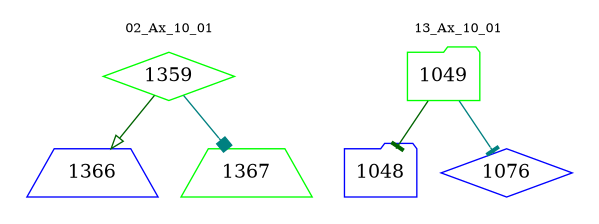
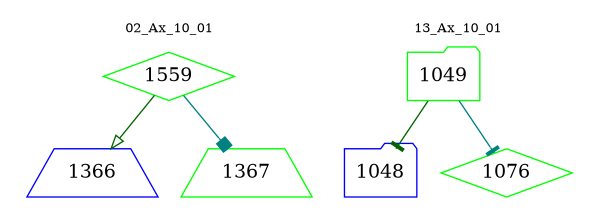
  digraph {
    node [color=green shape=diamond]
    edge [arrowhead=tee color=darkgreen]
-   n1 [label=1359]
+   n1 [label=1559]
    n2 [color=blue label=1366 shape=trapezium]
    n3 [label=1367 shape=trapezium]
    n4 [label=1049 shape=folder]
    n5 [color=blue label=1048 shape=folder]
-   n6 [color=blue label=1076]
+   n6 [label=1076]
    subgraph cluster_1 {
      color=white
      fontsize=10
      label="02_Ax_10_01"
      n1
      n2
      n3
    }
    subgraph cluster_2 {
      color=white
      fontsize=10
      label="13_Ax_10_01"
      n4
      n5
      n6
    }
    n1 -> n2 [arrowhead=onormal]
    n1 -> n3 [arrowhead=box color=teal]
    n4 -> n5
    n4 -> n6 [color=teal]
  }
